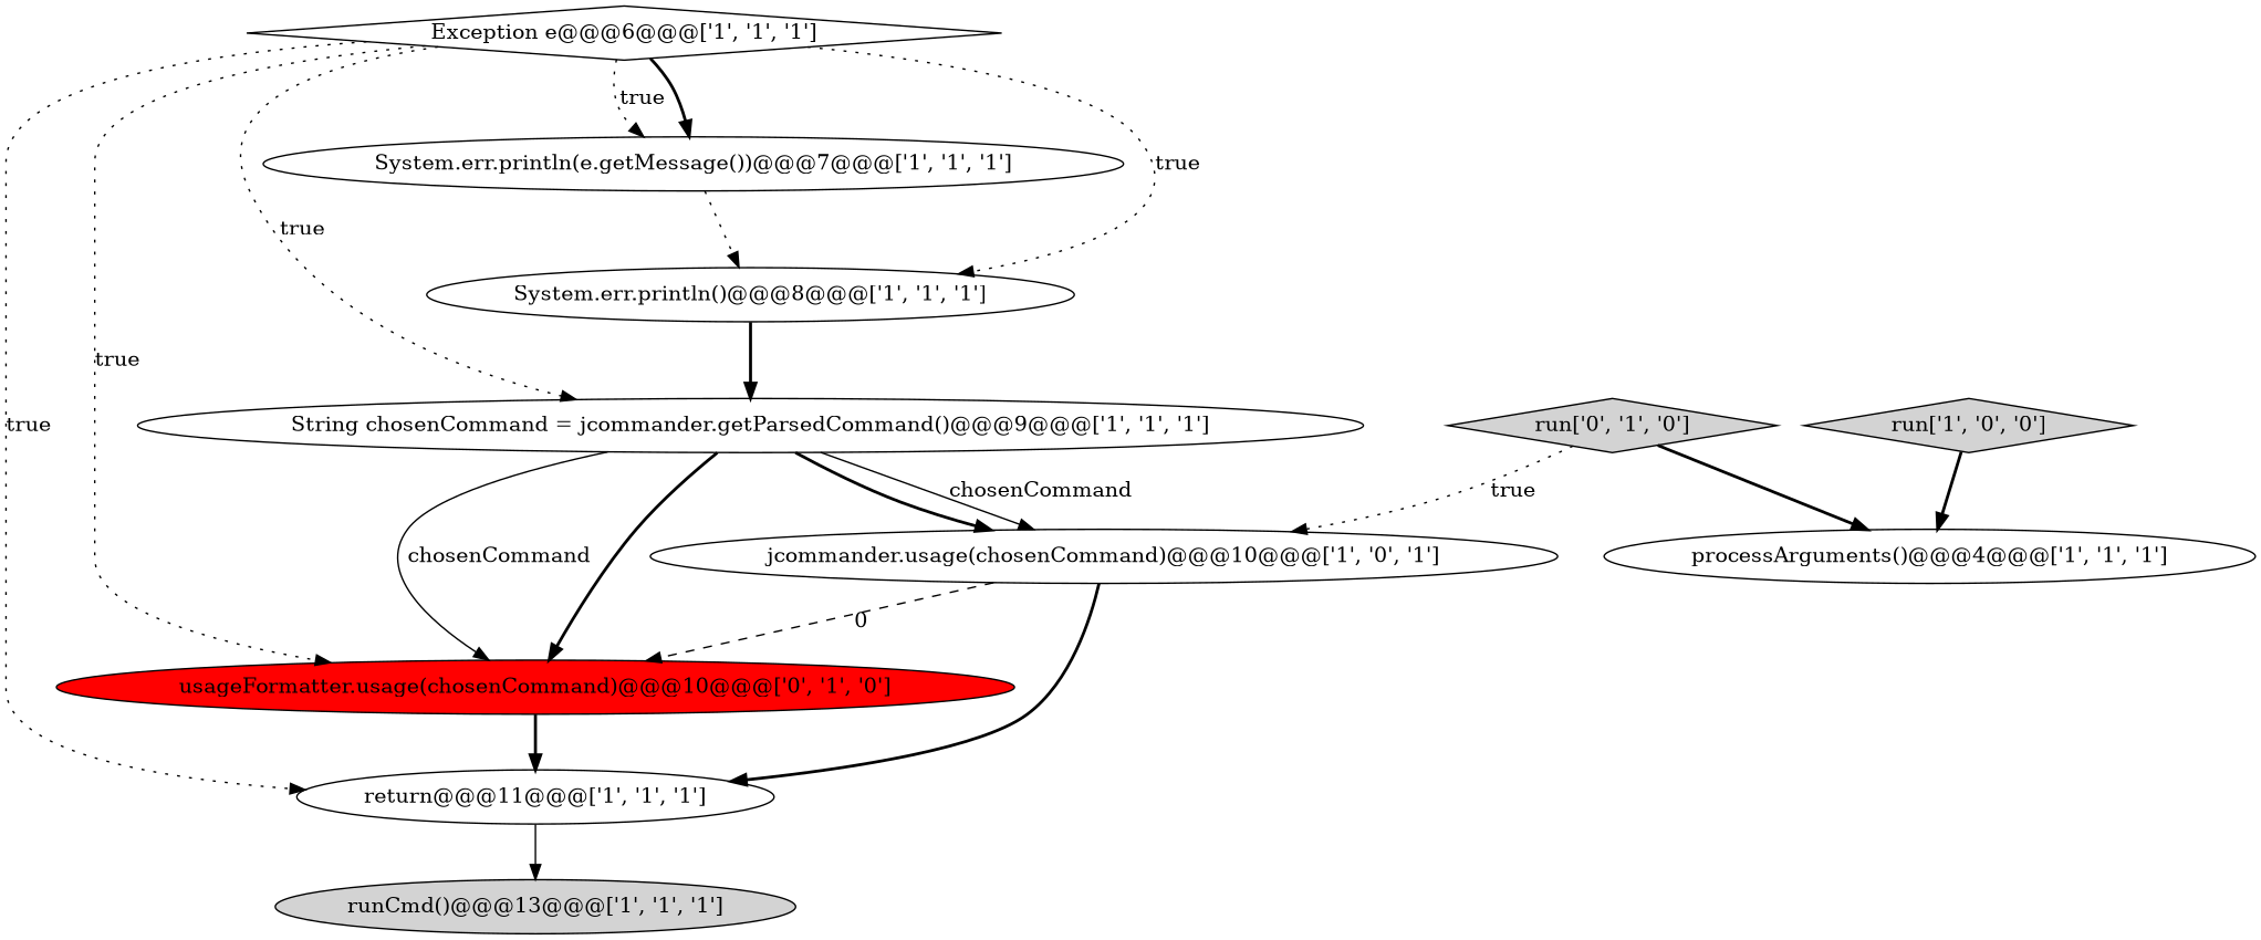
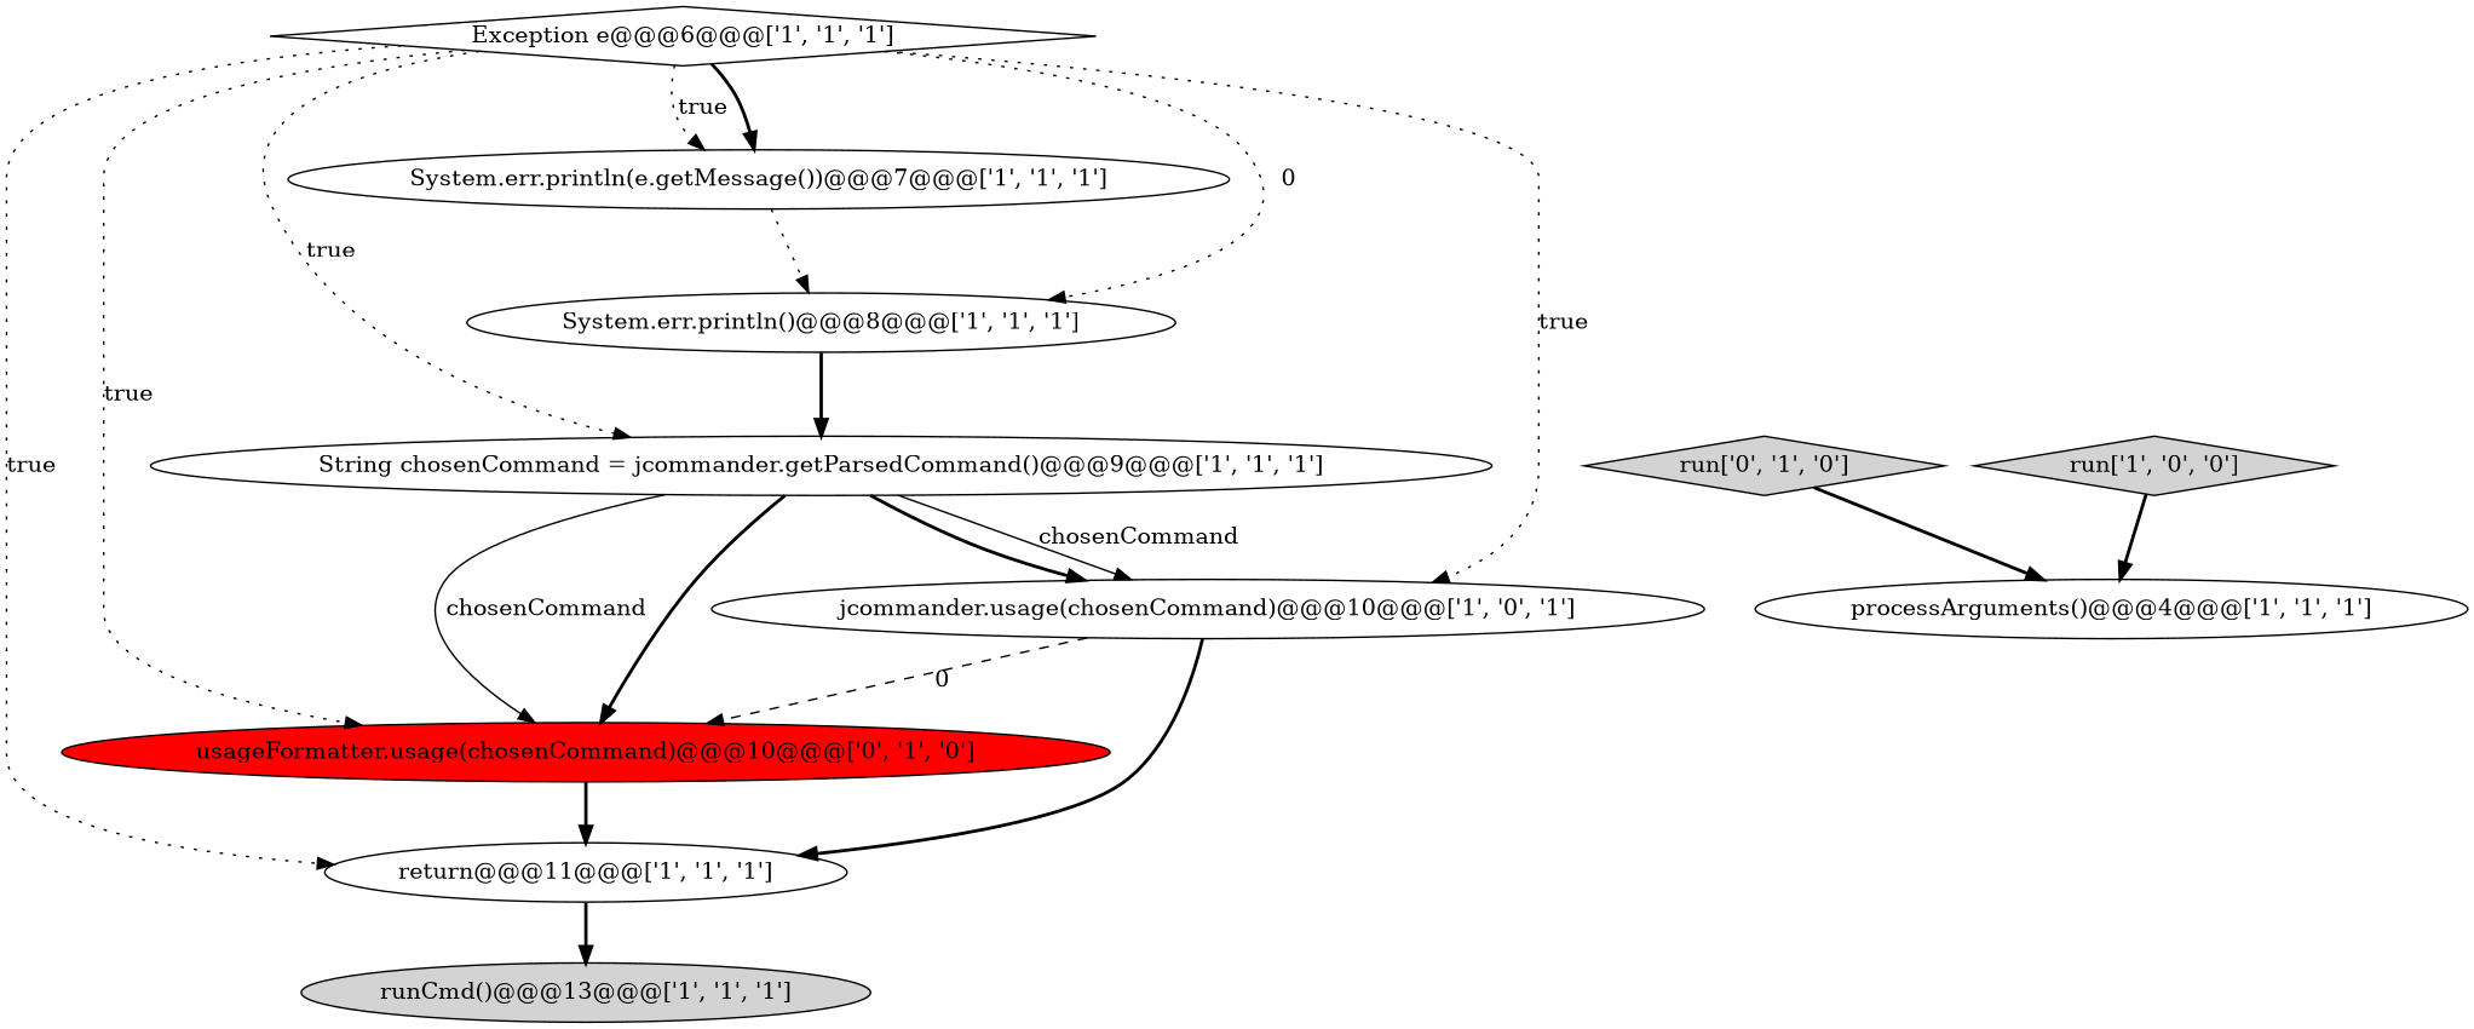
  digraph {
    node [fillcolor=white shape=ellipse style=filled]
    edge [style=bold]
    n1 [label="return@@@11@@@['1', '1', '1']"]
    n2 [fillcolor=lightgray label="runCmd()@@@13@@@['1', '1', '1']"]
    n3 [label="jcommander.usage(chosenCommand)@@@10@@@['1', '0', '1']"]
    n4 [fillcolor=red label="usageFormatter.usage(chosenCommand)@@@10@@@['0', '1', '0']"]
    n5 [fillcolor=lightgray label="run['0', '1', '0']" shape=diamond]
    n6 [label="processArguments()@@@4@@@['1', '1', '1']"]
    n7 [label="System.err.println()@@@8@@@['1', '1', '1']"]
    n8 [label="String chosenCommand = jcommander.getParsedCommand()@@@9@@@['1', '1', '1']"]
    n9 [label="System.err.println(e.getMessage())@@@7@@@['1', '1', '1']"]
    n10 [label="Exception e@@@6@@@['1', '1', '1']" shape=diamond]
    n11 [fillcolor=lightgray label="run['1', '0', '0']" shape=diamond]
-   n1 -> n2 [style=solid]
+   n1 -> n2
    n3 -> n1
    n3 -> n4 [label=0 style=dashed]
    n4 -> n1
    n5 -> n6
    n7 -> n8
    n8 -> n3 [label=chosenCommand style=solid]
    n8 -> n3
    n8 -> n4
    n8 -> n4 [label=chosenCommand style=solid]
    n9 -> n7 [style=dotted]
    n10 -> n1 [label=true style=dotted]
-   n5 -> n3 [label=true style=dotted]
+   n10 -> n3 [label=true style=dotted]
    n10 -> n4 [label=true style=dotted]
-   n10 -> n7 [label=true style=dotted]
+   n10 -> n7 [label=0 style=dotted]
    n10 -> n8 [label=true style=dotted]
    n10 -> n9
    n10 -> n9 [label=true style=dotted]
    n11 -> n6
  }
